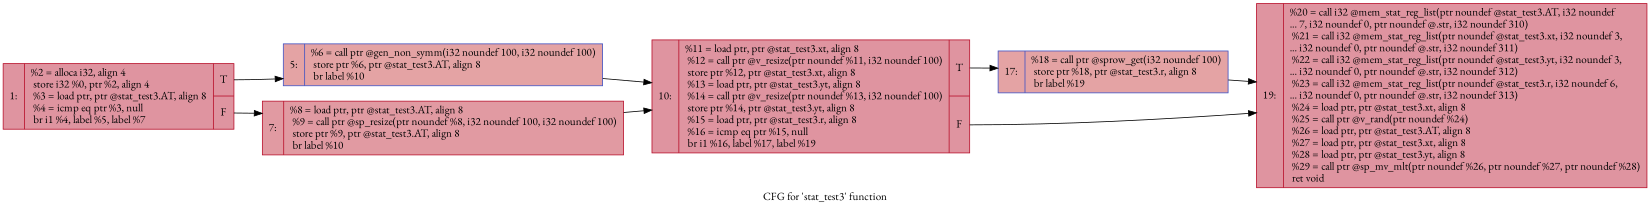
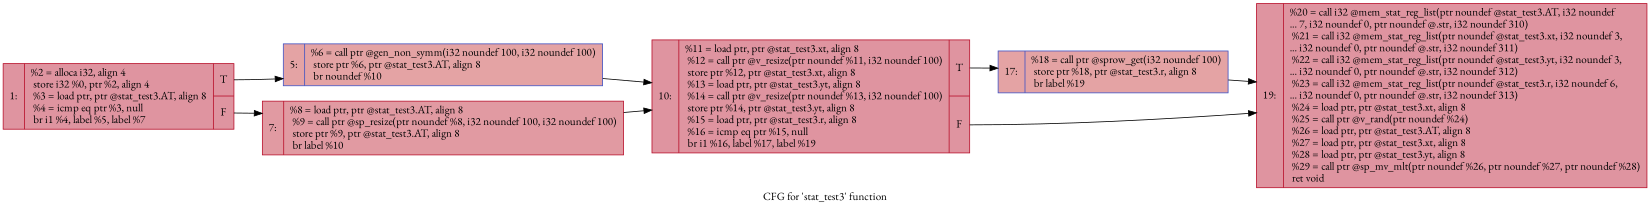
  digraph {
    label="CFG for 'stat_test3' function"
    rankdir=LR
    fontname="EB Garamond"
    node [color="#b70d28ff" fillcolor="#b70d2870" fontname="EB Garamond" shape=record style=filled]
    edge [fontname="EB Garamond"]
    n1 [label="{1:\l|  %2 = alloca i32, align 4\l  store i32 %0, ptr %2, align 4\l  %3 = load ptr, ptr @stat_test3.AT, align 8\l  %4 = icmp eq ptr %3, null\l  br i1 %4, label %5, label %7\l|{<s0>T|<s1>F}}"]
-   n2 [color="#3d50c3ff" fillcolor="#c32e3170" label="{5:\l|  %6 = call ptr @gen_non_symm(i32 noundef 100, i32 noundef 100)\l  store ptr %6, ptr @stat_test3.AT, align 8\l  br label %10\l}"]
+   n2 [color="#3d50c3ff" fillcolor="#c32e3170" label="{5:\l|  %6 = call ptr @gen_non_symm(i32 noundef 100, i32 noundef 100)\l  store ptr %6, ptr @stat_test3.AT, align 8\l  br noundef %10\l}"]
    n3 [fillcolor="#bb1b2c70" label="{7:\l|  %8 = load ptr, ptr @stat_test3.AT, align 8\l  %9 = call ptr @sp_resize(ptr noundef %8, i32 noundef 100, i32 noundef 100)\l  store ptr %9, ptr @stat_test3.AT, align 8\l  br label %10\l}"]
    n4 [label="{10:\l|  %11 = load ptr, ptr @stat_test3.xt, align 8\l  %12 = call ptr @v_resize(ptr noundef %11, i32 noundef 100)\l  store ptr %12, ptr @stat_test3.xt, align 8\l  %13 = load ptr, ptr @stat_test3.yt, align 8\l  %14 = call ptr @v_resize(ptr noundef %13, i32 noundef 100)\l  store ptr %14, ptr @stat_test3.yt, align 8\l  %15 = load ptr, ptr @stat_test3.r, align 8\l  %16 = icmp eq ptr %15, null\l  br i1 %16, label %17, label %19\l|{<s0>T|<s1>F}}"]
    n5 [color="#3d50c3ff" fillcolor="#c32e3170" label="{17:\l|  %18 = call ptr @sprow_get(i32 noundef 100)\l  store ptr %18, ptr @stat_test3.r, align 8\l  br label %19\l}"]
    n6 [label="{19:\l|  %20 = call i32 @mem_stat_reg_list(ptr noundef @stat_test3.AT, i32 noundef\l... 7, i32 noundef 0, ptr noundef @.str, i32 noundef 310)\l  %21 = call i32 @mem_stat_reg_list(ptr noundef @stat_test3.xt, i32 noundef 3,\l... i32 noundef 0, ptr noundef @.str, i32 noundef 311)\l  %22 = call i32 @mem_stat_reg_list(ptr noundef @stat_test3.yt, i32 noundef 3,\l... i32 noundef 0, ptr noundef @.str, i32 noundef 312)\l  %23 = call i32 @mem_stat_reg_list(ptr noundef @stat_test3.r, i32 noundef 6,\l... i32 noundef 0, ptr noundef @.str, i32 noundef 313)\l  %24 = load ptr, ptr @stat_test3.xt, align 8\l  %25 = call ptr @v_rand(ptr noundef %24)\l  %26 = load ptr, ptr @stat_test3.AT, align 8\l  %27 = load ptr, ptr @stat_test3.xt, align 8\l  %28 = load ptr, ptr @stat_test3.yt, align 8\l  %29 = call ptr @sp_mv_mlt(ptr noundef %26, ptr noundef %27, ptr noundef %28)\l  ret void\l}"]
    n1 -> n2 [tailport=s0]
    n1 -> n3 [tailport=s1]
    n2 -> n4
    n3 -> n4
    n4 -> n5 [tailport=s0]
    n4 -> n6 [tailport=s1]
    n5 -> n6
  }
